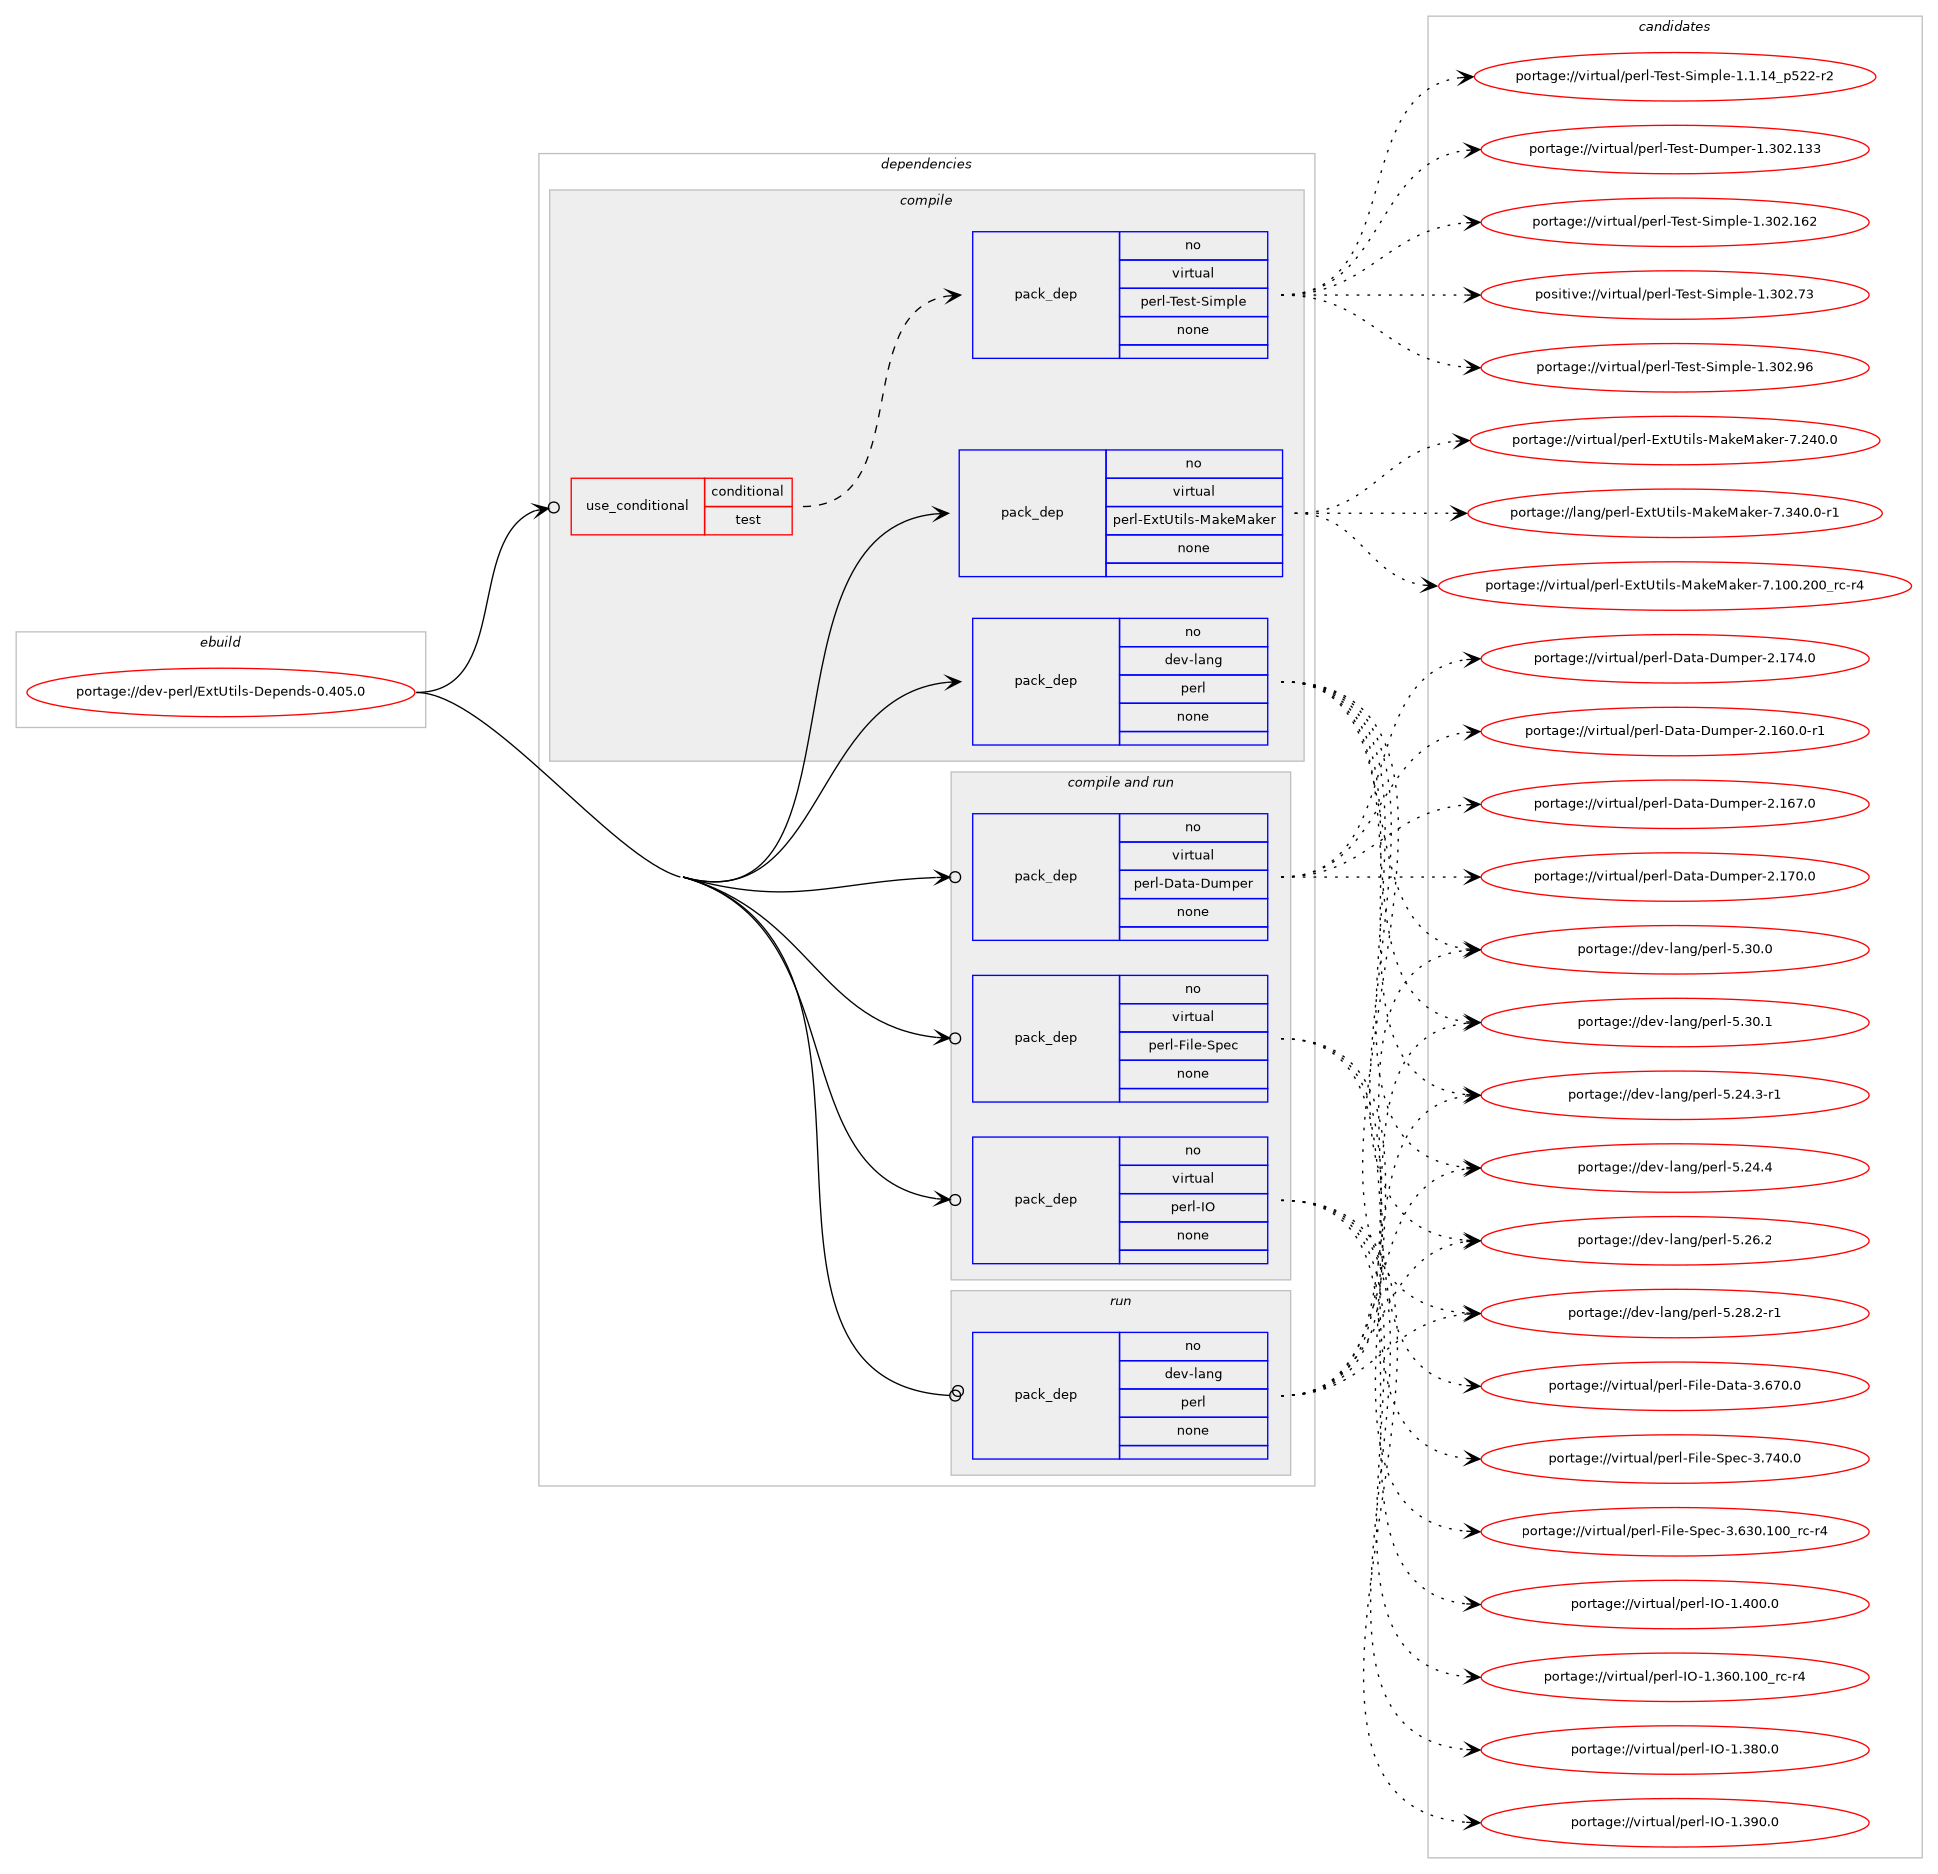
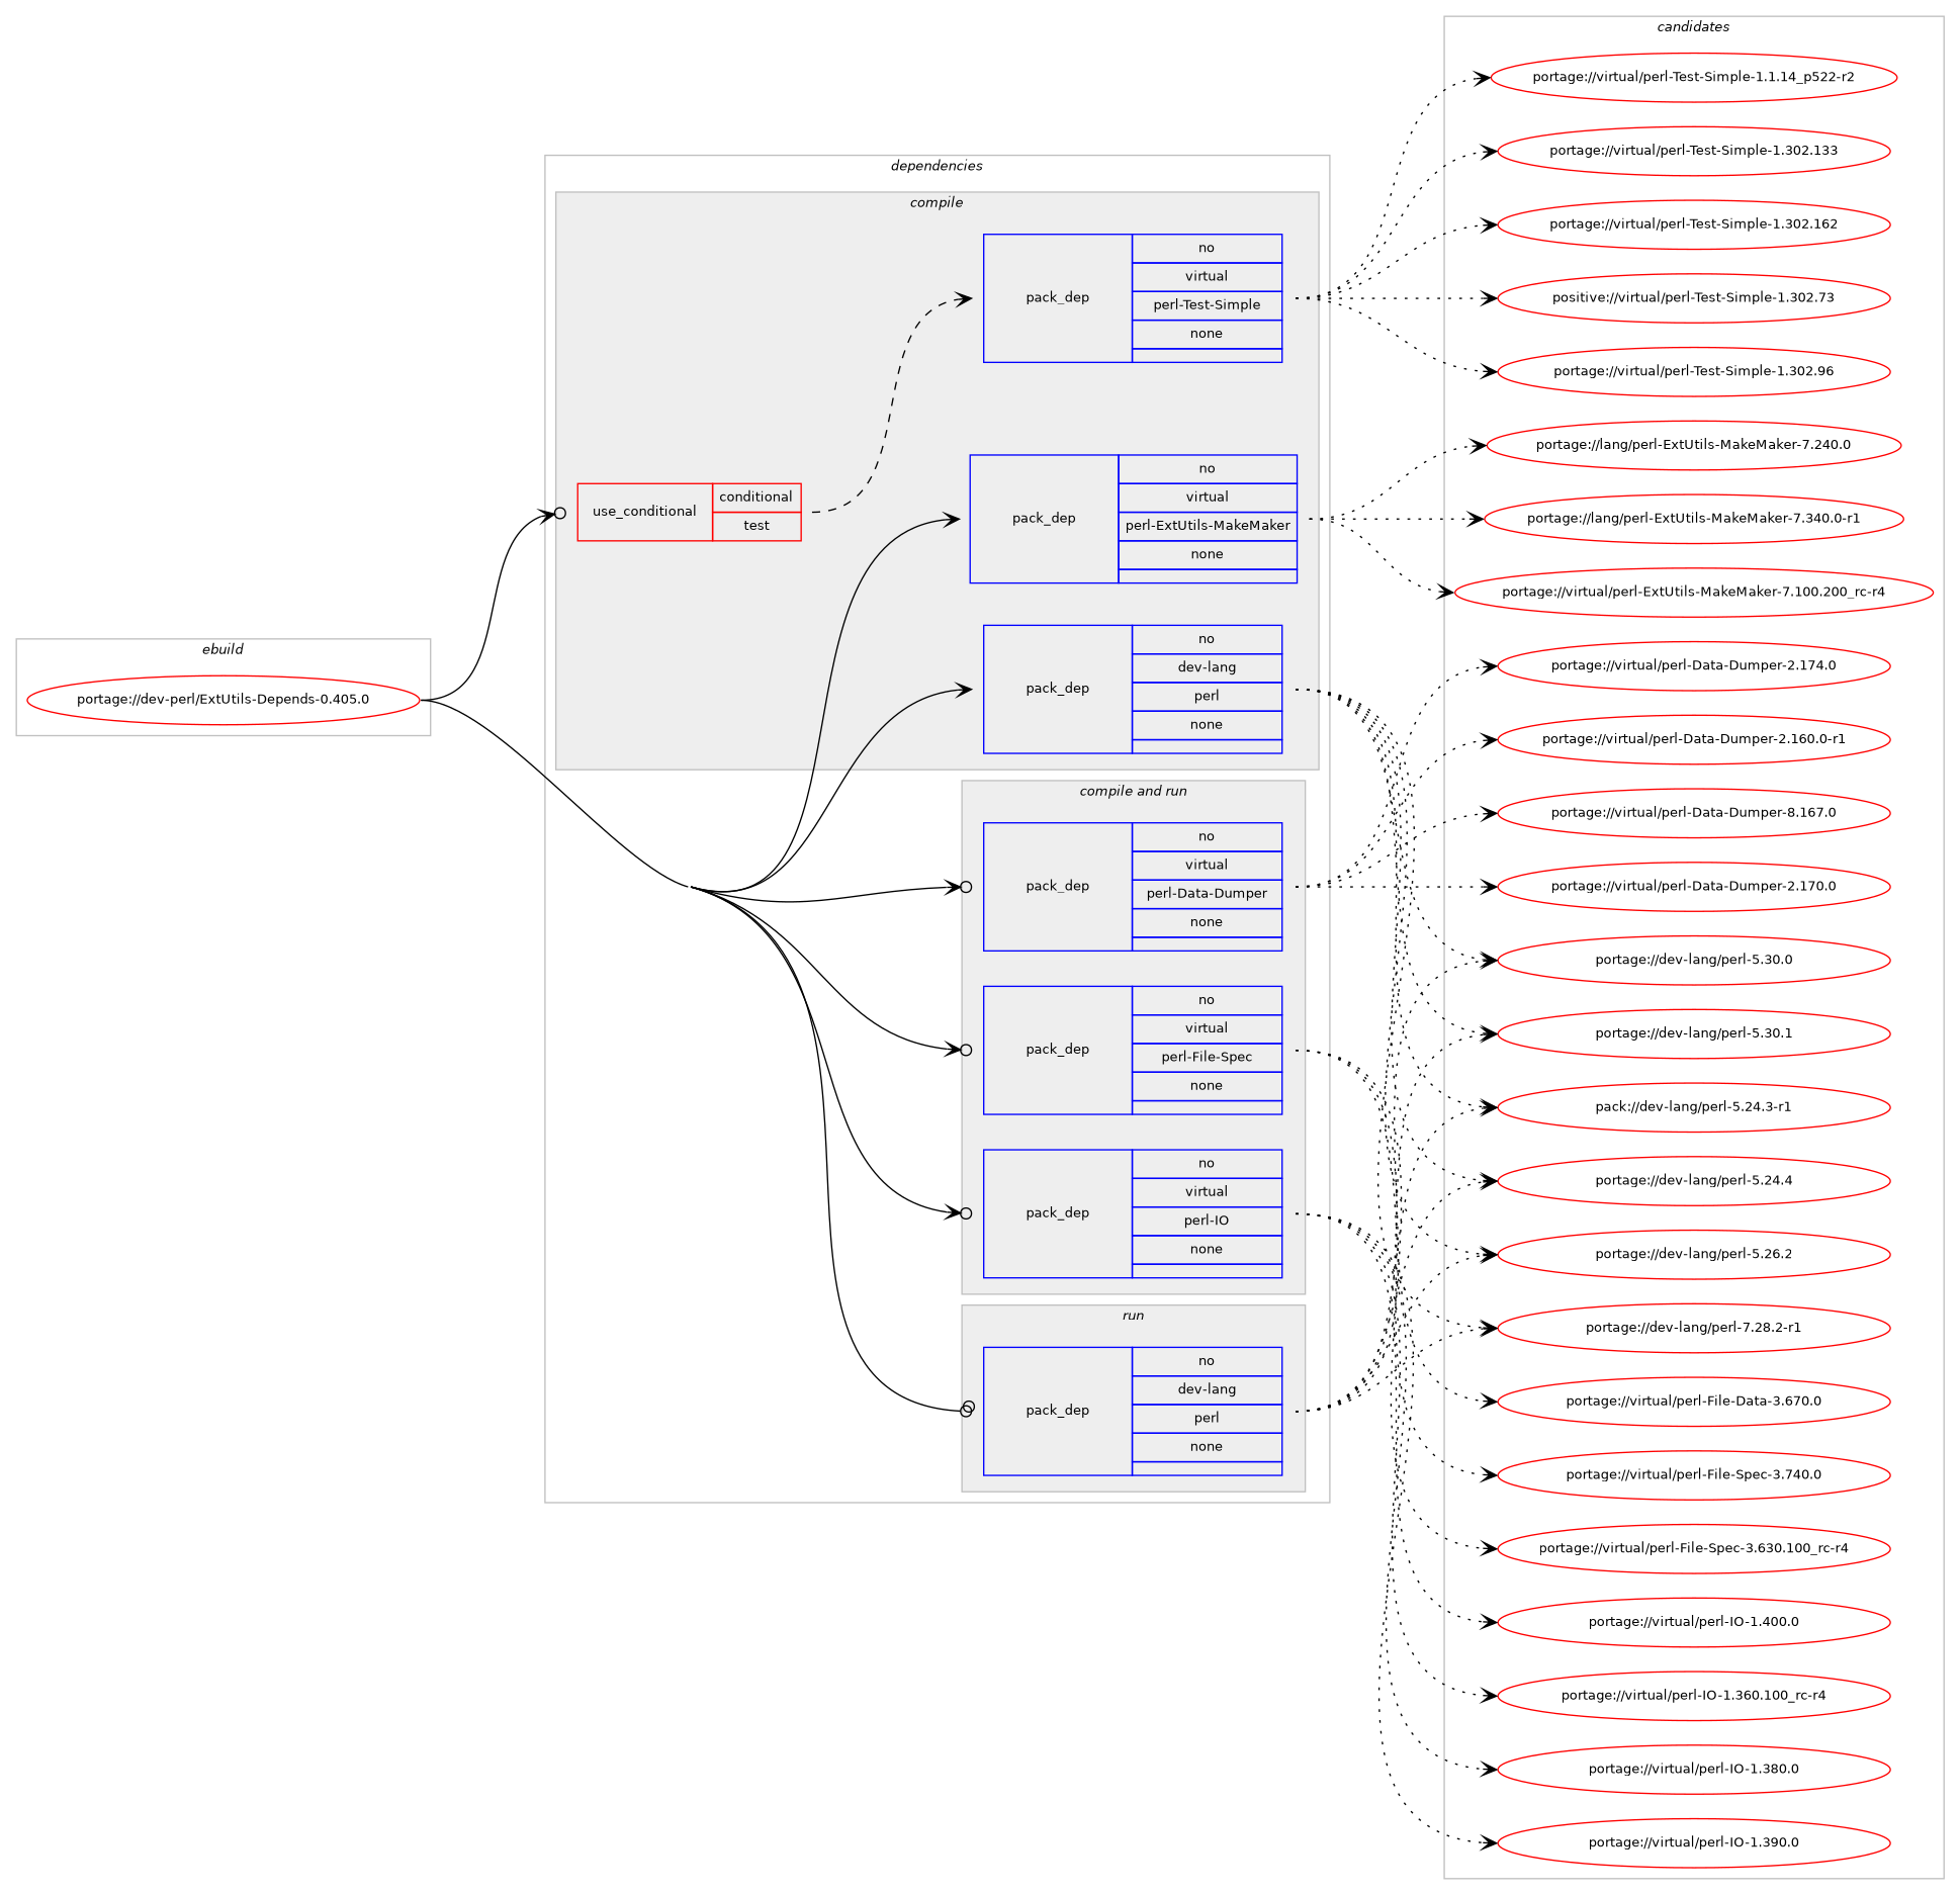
  digraph {
    compound=true
    concentrate=true
    fontname="DejaVu Sans"
    fontsize=10
    newrank=true
    rankdir=LR
    ranksep=1.5
    node [color=red fontname="DejaVu Sans" fontsize=10]
    edge [arrowhead=vee fontname="DejaVu Sans" headport=w style=dotted tailport=e weight=100]
    n1 [label="portage://dev-perl/ExtUtils-Depends-0.405.0" width=4]
    n2 [color=blue label=<<TABLE BORDER="0" CELLBORDER="1" CELLSPACING="0" CELLPADDING="4" WIDTH="220"><TR><TD ROWSPAN="6" CELLPADDING="30">pack_dep</TD></TR><TR><TD WIDTH="110">no</TD></TR><TR><TD>virtual</TD></TR><TR><TD>perl-Test-Simple</TD></TR><TR><TD>none</TD></TR><TR><TD></TD></TR></TABLE>> shape=none]
    n3 [label=<<TABLE BORDER="0" CELLBORDER="1" CELLSPACING="0" CELLPADDING="4"><TR><TD ROWSPAN="3" CELLPADDING="10">use_conditional</TD></TR><TR><TD>conditional</TD></TR><TR><TD>test</TD></TR></TABLE>> shape=none]
    n4 [color=blue label=<<TABLE BORDER="0" CELLBORDER="1" CELLSPACING="0" CELLPADDING="4" WIDTH="220"><TR><TD ROWSPAN="6" CELLPADDING="30">pack_dep</TD></TR><TR><TD WIDTH="110">no</TD></TR><TR><TD>dev-lang</TD></TR><TR><TD>perl</TD></TR><TR><TD>none</TD></TR><TR><TD></TD></TR></TABLE>> shape=none]
    n5 [color=blue label=<<TABLE BORDER="0" CELLBORDER="1" CELLSPACING="0" CELLPADDING="4" WIDTH="220"><TR><TD ROWSPAN="6" CELLPADDING="30">pack_dep</TD></TR><TR><TD WIDTH="110">no</TD></TR><TR><TD>virtual</TD></TR><TR><TD>perl-ExtUtils-MakeMaker</TD></TR><TR><TD>none</TD></TR><TR><TD></TD></TR></TABLE>> shape=none]
    n6 [color=blue label=<<TABLE BORDER="0" CELLBORDER="1" CELLSPACING="0" CELLPADDING="4" WIDTH="220"><TR><TD ROWSPAN="6" CELLPADDING="30">pack_dep</TD></TR><TR><TD WIDTH="110">no</TD></TR><TR><TD>virtual</TD></TR><TR><TD>perl-Data-Dumper</TD></TR><TR><TD>none</TD></TR><TR><TD></TD></TR></TABLE>> shape=none]
    n7 [color=blue label=<<TABLE BORDER="0" CELLBORDER="1" CELLSPACING="0" CELLPADDING="4" WIDTH="220"><TR><TD ROWSPAN="6" CELLPADDING="30">pack_dep</TD></TR><TR><TD WIDTH="110">no</TD></TR><TR><TD>virtual</TD></TR><TR><TD>perl-File-Spec</TD></TR><TR><TD>none</TD></TR><TR><TD></TD></TR></TABLE>> shape=none]
    n8 [color=blue label=<<TABLE BORDER="0" CELLBORDER="1" CELLSPACING="0" CELLPADDING="4" WIDTH="220"><TR><TD ROWSPAN="6" CELLPADDING="30">pack_dep</TD></TR><TR><TD WIDTH="110">no</TD></TR><TR><TD>virtual</TD></TR><TR><TD>perl-IO</TD></TR><TR><TD>none</TD></TR><TR><TD></TD></TR></TABLE>> shape=none]
    n9 [color=blue label=<<TABLE BORDER="0" CELLBORDER="1" CELLSPACING="0" CELLPADDING="4" WIDTH="220"><TR><TD ROWSPAN="6" CELLPADDING="30">pack_dep</TD></TR><TR><TD WIDTH="110">no</TD></TR><TR><TD>dev-lang</TD></TR><TR><TD>perl</TD></TR><TR><TD>none</TD></TR><TR><TD></TD></TR></TABLE>> shape=none]
    n10 [label="portage://virtual/perl-Test-Simple-1.1.14_p522-r2" width=4]
-   n11 [label="portage://virtual/perl-Test-Dumper-1.302.133" width=4]
+   n11 [label="portage://virtual/perl-Test-Simple-1.302.133" width=4]
    n12 [label="portage://virtual/perl-Test-Simple-1.302.162" width=4]
    n13 [label="positive://virtual/perl-Test-Simple-1.302.73" width=4]
    n14 [label="portage://virtual/perl-Test-Simple-1.302.96" width=4]
-   n15 [label="portage://dev-lang/perl-5.24.3-r1" width=4]
+   n15 [label="pack://dev-lang/perl-5.24.3-r1" width=4]
    n16 [label="portage://dev-lang/perl-5.24.4" width=4]
    n17 [label="portage://dev-lang/perl-5.26.2" width=4]
-   n18 [label="portage://dev-lang/perl-5.28.2-r1" width=4]
+   n18 [label="portage://dev-lang/perl-7.28.2-r1" width=4]
    n19 [label="portage://dev-lang/perl-5.30.0" width=4]
    n20 [label="portage://dev-lang/perl-5.30.1" width=4]
    n21 [label="portage://virtual/perl-ExtUtils-MakeMaker-7.100.200_rc-r4" width=4]
-   n22 [label="portage://virtual/perl-ExtUtils-MakeMaker-7.240.0" width=4]
+   n22 [label="portage://lang/perl-ExtUtils-MakeMaker-7.240.0" width=4]
    n23 [label="portage://lang/perl-ExtUtils-MakeMaker-7.340.0-r1" width=4]
    n24 [label="portage://virtual/perl-Data-Dumper-2.160.0-r1" width=4]
-   n25 [label="portage://virtual/perl-Data-Dumper-2.167.0" width=4]
+   n25 [label="portage://virtual/perl-Data-Dumper-8.167.0" width=4]
    n26 [label="portage://virtual/perl-Data-Dumper-2.170.0" width=4]
    n27 [label="portage://virtual/perl-Data-Dumper-2.174.0" width=4]
    n28 [label="portage://virtual/perl-File-Spec-3.630.100_rc-r4" width=4]
    n29 [label="portage://virtual/perl-File-Data-3.670.0" width=4]
    n30 [label="portage://virtual/perl-File-Spec-3.740.0" width=4]
    n31 [label="portage://virtual/perl-IO-1.360.100_rc-r4" width=4]
    n32 [label="portage://virtual/perl-IO-1.380.0" width=4]
    n33 [label="portage://virtual/perl-IO-1.390.0" width=4]
    n34 [label="portage://virtual/perl-IO-1.400.0" width=4]
    subgraph cluster_1 {
      color=gray
      label=<<i>ebuild</i>>
      rank=same
      n1
    }
    subgraph cluster_2 {
      color=gray
      label=<<i>dependencies</i>>
      subgraph cluster_3 {
        color=gray
        fillcolor="#eeeeee"
        label=<<i>compile</i>>
        style=filled
        subgraph sub_4 {
          color=gray
          fillcolor="#eeeeee"
          label=<<i>compile</i>>
          style=filled
          n3
          subgraph sub_5 {
            color=gray
            fillcolor="#eeeeee"
            label=<<i>compile</i>>
            style=filled
            n2
          }
        }
        subgraph sub_6 {
          color=gray
          fillcolor="#eeeeee"
          label=<<i>compile</i>>
          style=filled
          n4
        }
        subgraph sub_7 {
          color=gray
          fillcolor="#eeeeee"
          label=<<i>compile</i>>
          style=filled
          n5
        }
      }
      subgraph cluster_8 {
        color=gray
        fillcolor="#eeeeee"
        label=<<i>compile and run</i>>
        style=filled
        subgraph sub_9 {
          color=gray
          fillcolor="#eeeeee"
          label=<<i>compile and run</i>>
          style=filled
          n6
        }
        subgraph sub_10 {
          color=gray
          fillcolor="#eeeeee"
          label=<<i>compile and run</i>>
          style=filled
          n7
        }
        subgraph sub_11 {
          color=gray
          fillcolor="#eeeeee"
          label=<<i>compile and run</i>>
          style=filled
          n8
        }
      }
      subgraph cluster_12 {
        color=gray
        fillcolor="#eeeeee"
        label=<<i>run</i>>
        style=filled
        subgraph sub_13 {
          color=gray
          fillcolor="#eeeeee"
          label=<<i>run</i>>
          style=filled
          n9
        }
      }
    }
    subgraph cluster_14 {
      color=gray
      label=<<i>candidates</i>>
      rank=same
      subgraph sub_15 {
        color=black
        label=<<i>candidates</i>>
        nodesep=1
        rank=same
        n10
        n11
        n12
        n13
        n14
      }
      subgraph sub_16 {
        color=black
        label=<<i>candidates</i>>
        nodesep=1
        rank=same
        n15
        n16
        n17
        n18
        n19
        n20
      }
      subgraph sub_17 {
        color=black
        label=<<i>candidates</i>>
        nodesep=1
        rank=same
        n21
        n22
        n23
      }
      subgraph sub_18 {
        color=black
        label=<<i>candidates</i>>
        nodesep=1
        rank=same
        n24
        n25
        n26
        n27
      }
      subgraph sub_19 {
        color=black
        label=<<i>candidates</i>>
        nodesep=1
        rank=same
        n28
        n29
        n30
      }
      subgraph sub_20 {
        color=black
        label=<<i>candidates</i>>
        nodesep=1
        rank=same
        n31
        n32
        n33
        n34
      }
      subgraph sub_21 {
        color=black
        label=<<i>candidates</i>>
        nodesep=1
        rank=same
        n15
        n16
        n17
        n18
        n19
        n20
      }
    }
    n1 -> n3 [arrowhead=odotvee style=solid weight=20]
    n1 -> n4 [style=solid weight=20]
    n1 -> n5 [style=solid weight=20]
    n1 -> n6 [arrowhead=odotvee style=solid weight=20]
    n1 -> n7 [arrowhead=odotvee style=solid weight=20]
    n1 -> n8 [arrowhead=odotvee style=solid weight=20]
    n1 -> n9 [arrowhead=odot style=solid weight=20]
    n2 -> n10
    n2 -> n11
    n2 -> n12
    n2 -> n13
    n2 -> n14
    n3 -> n2 [style=dashed weight=20]
    n4 -> n15
    n4 -> n16
    n4 -> n17
    n4 -> n18
    n4 -> n19
    n4 -> n20
    n5 -> n21
    n5 -> n22
    n5 -> n23
    n6 -> n24
    n6 -> n25
    n6 -> n26
    n6 -> n27
    n7 -> n28
    n7 -> n29
    n7 -> n30
    n8 -> n31
    n8 -> n32
    n8 -> n33
    n8 -> n34
    n9 -> n15
    n9 -> n16
    n9 -> n17
    n9 -> n18
    n9 -> n19
    n9 -> n20
  }
